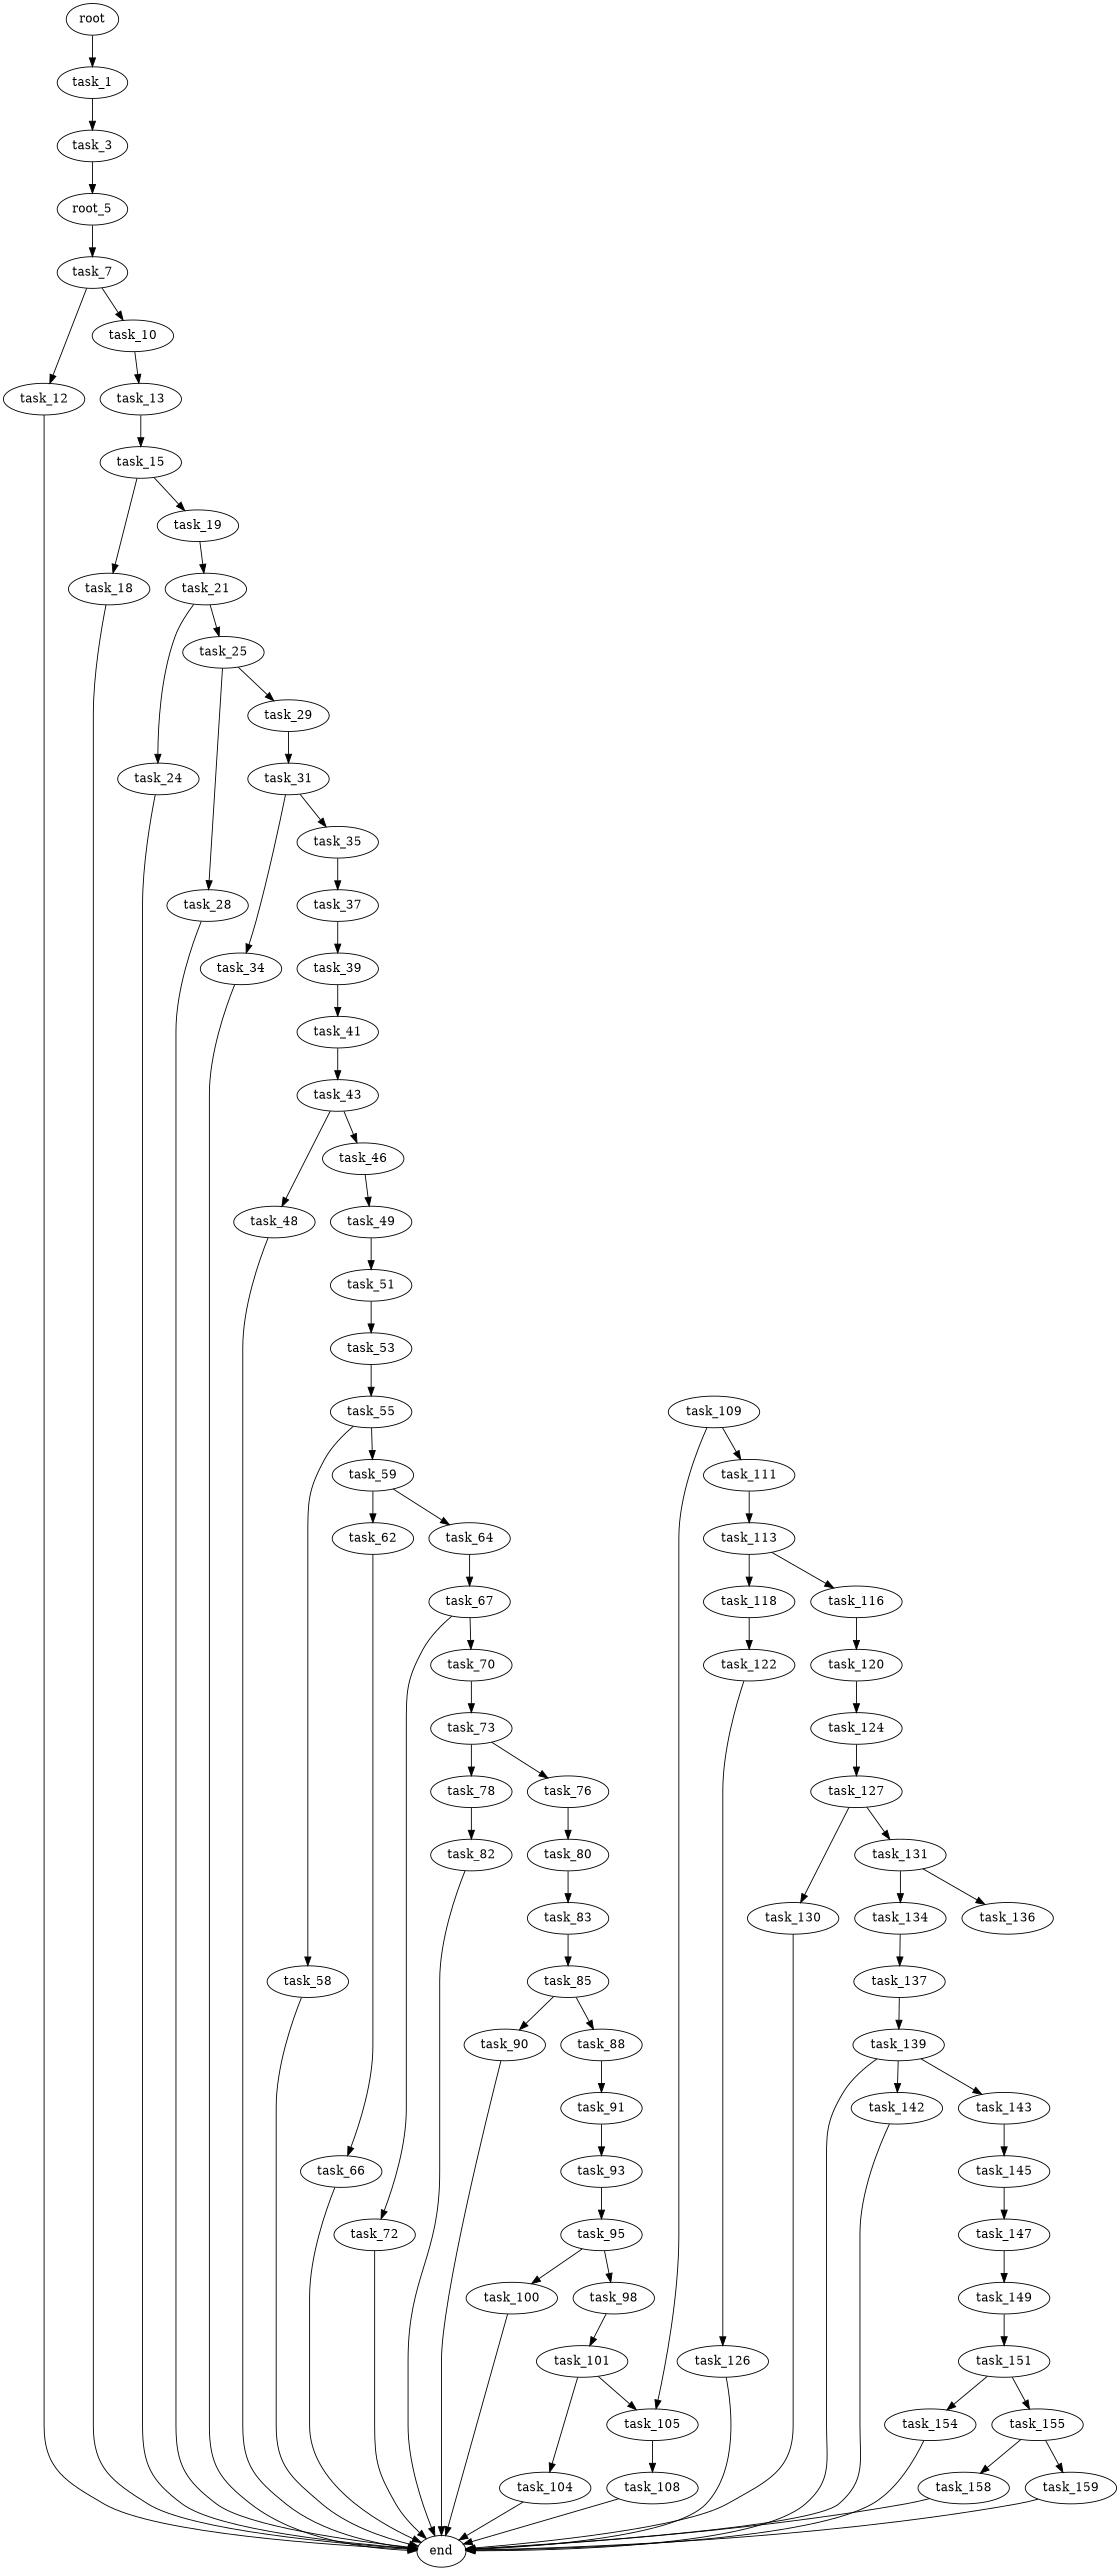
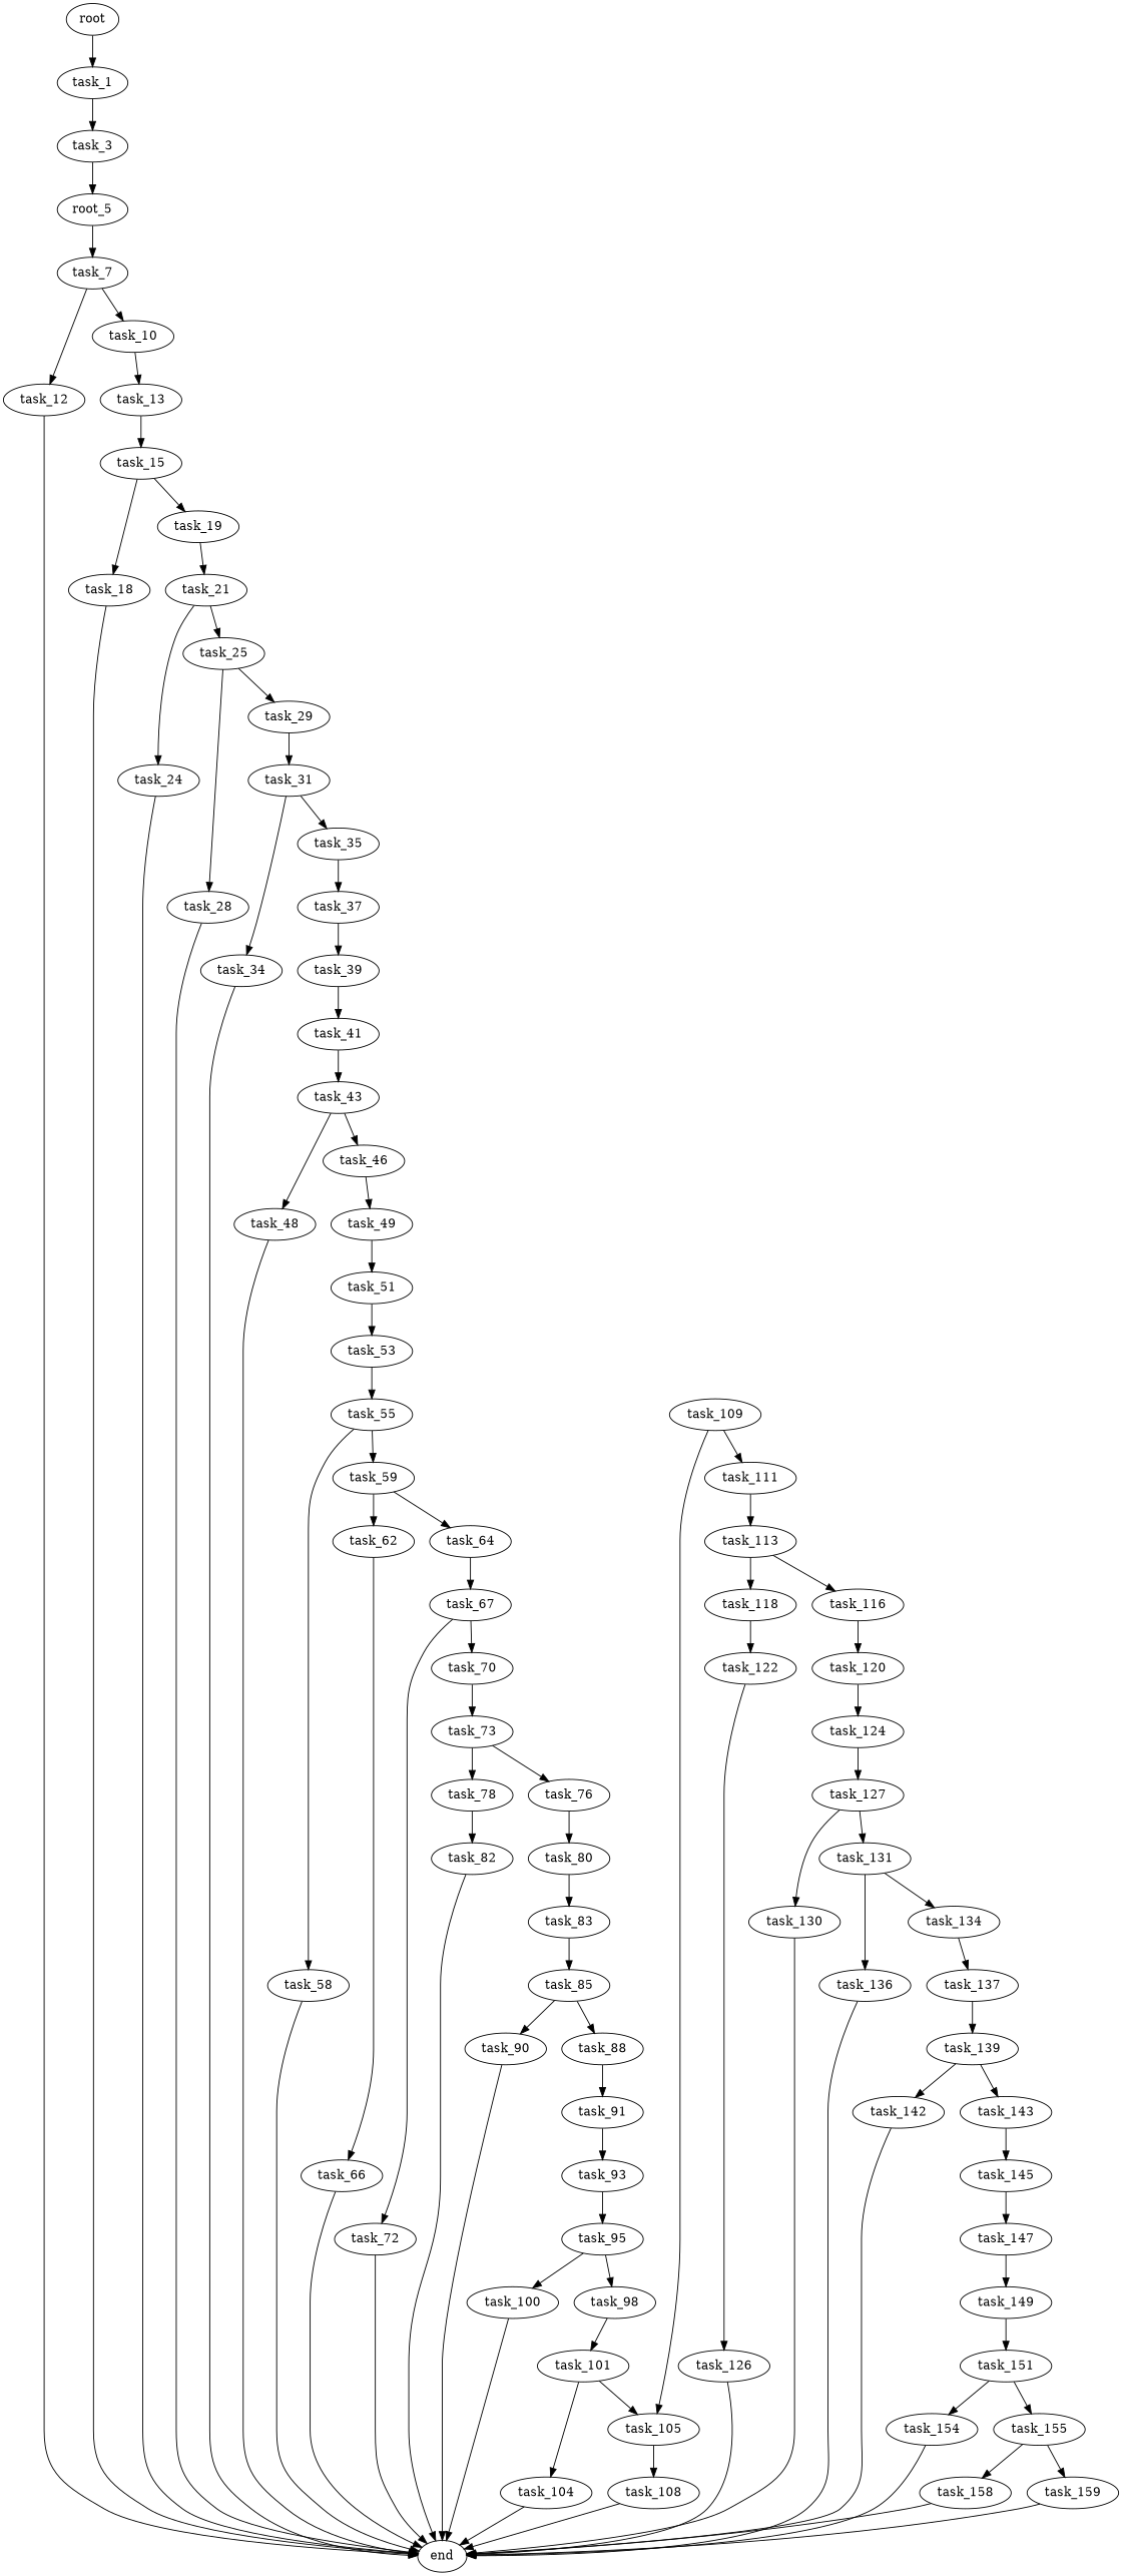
  digraph {
    root
    task_1
    task_3
    n4 [label=root_5]
    task_7
    task_10
    task_12
    task_13
    end
    task_15
    task_18
    task_19
    task_21
    task_24
    task_25
    task_28
    task_29
    task_31
    task_34
    task_35
    task_37
    task_39
    task_41
    task_43
    task_46
    task_48
    task_49
    task_51
    task_53
    task_55
    task_58
    task_59
    task_62
    task_64
    task_66
    task_67
    task_70
    task_72
    task_73
    task_76
    task_78
    task_80
    task_82
    task_83
    task_85
    task_88
    task_90
    task_91
    task_93
    task_95
    task_98
    task_100
    task_101
    task_104
    task_105
    task_108
    task_109
    task_111
    task_113
    task_116
    task_118
    task_120
    task_122
    task_124
    task_126
    task_127
    task_130
    task_131
    task_134
    task_136
    task_137
    task_139
    task_142
    task_143
    task_145
    task_147
    task_149
    task_151
    task_154
    task_155
    task_158
    task_159
    root -> task_1
    task_1 -> task_3
    task_3 -> n4
    n4 -> task_7
    task_7 -> task_10
    task_7 -> task_12
    task_10 -> task_13
    task_12 -> end
    task_13 -> task_15
    task_15 -> task_18
    task_15 -> task_19
    task_18 -> end
    task_19 -> task_21
    task_21 -> task_24
    task_21 -> task_25
    task_24 -> end
    task_25 -> task_28
    task_25 -> task_29
    task_28 -> end
    task_29 -> task_31
    task_31 -> task_34
    task_31 -> task_35
    task_34 -> end
    task_35 -> task_37
    task_37 -> task_39
    task_39 -> task_41
    task_41 -> task_43
    task_43 -> task_46
    task_43 -> task_48
    task_46 -> task_49
    task_48 -> end
    task_49 -> task_51
    task_51 -> task_53
    task_53 -> task_55
    task_55 -> task_58
    task_55 -> task_59
    task_58 -> end
    task_59 -> task_62
    task_59 -> task_64
    task_62 -> task_66
    task_64 -> task_67
    task_66 -> end
    task_67 -> task_70
    task_67 -> task_72
    task_70 -> task_73
    task_72 -> end
    task_73 -> task_76
    task_73 -> task_78
    task_76 -> task_80
    task_78 -> task_82
    task_80 -> task_83
    task_82 -> end
    task_83 -> task_85
    task_85 -> task_88
    task_85 -> task_90
    task_88 -> task_91
    task_90 -> end
    task_91 -> task_93
    task_93 -> task_95
    task_95 -> task_98
    task_95 -> task_100
    task_98 -> task_101
    task_100 -> end
    task_101 -> task_104
    task_101 -> task_105
    task_104 -> end
    task_105 -> task_108
    task_108 -> end
    task_109 -> task_105
    task_109 -> task_111
    task_111 -> task_113
    task_113 -> task_116
    task_113 -> task_118
    task_116 -> task_120
    task_118 -> task_122
    task_120 -> task_124
    task_122 -> task_126
    task_124 -> task_127
    task_126 -> end
    task_127 -> task_130
    task_127 -> task_131
    task_130 -> end
    task_131 -> task_134
    task_131 -> task_136
    task_134 -> task_137
-   task_139 -> end
+   task_136 -> end
    task_137 -> task_139
    task_139 -> task_142
    task_139 -> task_143
    task_142 -> end
    task_143 -> task_145
    task_145 -> task_147
    task_147 -> task_149
    task_149 -> task_151
    task_151 -> task_154
    task_151 -> task_155
    task_154 -> end
    task_155 -> task_158
    task_155 -> task_159
    task_158 -> end
    task_159 -> end
  }
